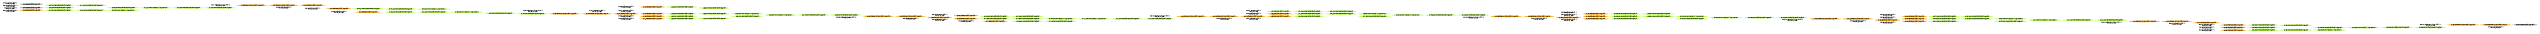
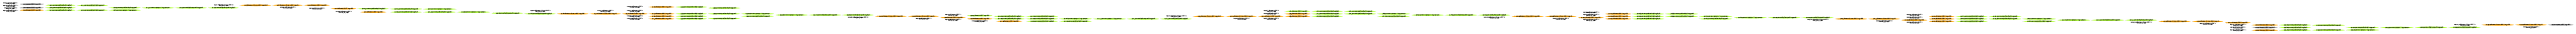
  digraph {
    fontname="DejaVu Sans"
    rankdir=LR
    node [fontname="DejaVu Sans" shape=ellipse color=greenyellow style=filled]
    edge [fontname="DejaVu Sans"]
    n1 [label="input0 [0, 2-cublas_0-Op(nn.dense)[*, *]]:\nTensor[(64, 1024), float32]" shape=rectangle color="" style=""]
    n2 [color=grey60 label="Call [2, 0-cublas_0-Op(nn.dense)[*, *]](op=nn.dense)"]
    n3 [color=orange label="Call [6, 1-tensorrt_0-Op(nn.dense)[*, *]](op=nn.dense)"]
    n4 [color=grey60 label="Call [11, 2-cublas_0-Op(nn.dense)[*, *]](op=nn.dense)"]
    n5 [label="Call [3, 4-autotvm_0-Op(transpose)[1-Op(reshape)[*]]](op=reshape)"]
    n6 [label="Call [7, 3-autotvm_0-Op(transpose)[1-Op(reshape)[*]]](op=reshape)"]
    n7 [label="Call [12, 5-autotvm_0-Op(transpose)[1-Op(reshape)[*]]](op=reshape)"]
    n8 [label="Constant [1, 0-cublas_0-Op(nn.dense)[*, *]]:\nTensor[(1024, 1024), float32]" shape=rectangle color="" style=""]
    n9 [label="Call [4, 4-autotvm_0-Op(transpose)[1-Op(reshape)[*]]](op=transpose)"]
    n10 [label="Call [9, 6-autotvm_0-Op(nn.batch_matmul)[*, *]](op=nn.batch_matmul)"]
    n11 [label="Call [14, 7-autotvm_0-Op(nn.batch_matmul)[*, *]](op=nn.batch_matmul)"]
    n12 [label="Constant [5, 1-tensorrt_0-Op(nn.dense)[*, *]]:\nTensor[(1024, 1024), float32]" shape=rectangle color="" style=""]
    n13 [label="Call [8, 3-autotvm_0-Op(transpose)[1-Op(reshape)[*]]](op=transpose)"]
    n14 [label="Call [15, 8-autotvm_0-Op(reshape)[1-Op(transpose)[*]]](op=transpose)"]
    n15 [label="Constant [10, 2-cublas_0-Op(nn.dense)[*, *]]:\nTensor[(1024, 1024), float32]" shape=rectangle color="" style=""]
    n16 [label="Call [13, 5-autotvm_0-Op(transpose)[1-Op(reshape)[*]]](op=transpose)"]
    n17 [label="Call [16, 8-autotvm_0-Op(reshape)[1-Op(transpose)[*]]](op=reshape)"]
    n18 [color=orange label="Call [18, 9-tensorrt_0-Op(nn.relu)[1-Op(nn.dense)[*, *]]](op=nn.dense)"]
    n19 [color=orange label="Call [19, 9-tensorrt_0-Op(nn.relu)[1-Op(nn.dense)[*, *]]](op=nn.relu)"]
    n20 [label="Constant [17, 9-tensorrt_0-Op(nn.relu)[1-Op(nn.dense)[*, *]]]:\nTensor[(4096, 1024), float32]" shape=rectangle color="" style=""]
    n21 [color=orange label="Call [21, 10-tensorrt_0-Op(nn.dense)[*, *]](op=nn.dense)"]
    n22 [color=orange label="Call [23, 12-tensorrt_0-Op(nn.dense)[*, *]](op=nn.dense)"]
    n23 [color=orange label="Call [27, 11-tensorrt_0-Op(nn.dense)[*, *]](op=nn.dense)"]
    n24 [label="Constant [20, 10-tensorrt_0-Op(nn.dense)[*, *]]:\nTensor[(1024, 4096), float32]" shape=rectangle color="" style=""]
    n25 [label="Call [24, 15-autotvm_0-Op(transpose)[1-Op(reshape)[*]]](op=reshape)"]
    n26 [label="Call [28, 14-autotvm_0-Op(transpose)[1-Op(reshape)[*]]](op=reshape)"]
    n27 [color=orange label="Call [32, 13-tensorrt_0-Op(nn.dense)[*, *]](op=nn.dense)"]
    n28 [label="Call [33, 16-autotvm_0-Op(transpose)[1-Op(reshape)[*]]](op=reshape)"]
    n29 [label="Constant [22, 12-tensorrt_0-Op(nn.dense)[*, *]]:\nTensor[(1024, 1024), float32]" shape=rectangle color="" style=""]
    n30 [label="Call [25, 15-autotvm_0-Op(transpose)[1-Op(reshape)[*]]](op=transpose)"]
    n31 [label="Call [30, 17-autotvm_0-Op(nn.batch_matmul)[*, *]](op=nn.batch_matmul)"]
    n32 [label="Call [35, 18-autotvm_0-Op(nn.batch_matmul)[*, *]](op=nn.batch_matmul)"]
    n33 [label="Constant [26, 11-tensorrt_0-Op(nn.dense)[*, *]]:\nTensor[(1024, 1024), float32]" shape=rectangle color="" style=""]
    n34 [label="Call [29, 14-autotvm_0-Op(transpose)[1-Op(reshape)[*]]](op=transpose)"]
    n35 [label="Call [36, 19-autotvm_0-Op(reshape)[1-Op(transpose)[*]]](op=transpose)"]
    n36 [label="Constant [31, 13-tensorrt_0-Op(nn.dense)[*, *]]:\nTensor[(1024, 1024), float32]" shape=rectangle color="" style=""]
    n37 [label="Call [34, 16-autotvm_0-Op(transpose)[1-Op(reshape)[*]]](op=transpose)"]
    n38 [label="Call [37, 19-autotvm_0-Op(reshape)[1-Op(transpose)[*]]](op=reshape)"]
    n39 [color=orange label="Call [39, 20-tensorrt_0-Op(nn.relu)[1-Op(nn.dense)[*, *]]](op=nn.dense)"]
    n40 [color=orange label="Call [40, 20-tensorrt_0-Op(nn.relu)[1-Op(nn.dense)[*, *]]](op=nn.relu)"]
    n41 [label="Constant [38, 20-tensorrt_0-Op(nn.relu)[1-Op(nn.dense)[*, *]]]:\nTensor[(4096, 1024), float32]" shape=rectangle color="" style=""]
    n42 [color=orange label="Call [42, 21-tensorrt_0-Op(nn.dense)[*, *]](op=nn.dense)"]
    n43 [color=orange label="Call [48, 22-tensorrt_0-Op(nn.dense)[*, *]](op=nn.dense)"]
    n44 [color=orange label="Call [53, 24-tensorrt_0-Op(nn.dense)[*, *]](op=nn.dense)"]
    n45 [label="Constant [41, 21-tensorrt_0-Op(nn.dense)[*, *]]:\nTensor[(1024, 4096), float32]" shape=rectangle color="" style=""]
    n46 [color=orange label="Call [44, 23-tensorrt_0-Op(nn.dense)[*, *]](op=nn.dense)"]
    n47 [label="Call [45, 26-autotvm_0-Op(transpose)[1-Op(reshape)[*]]](op=reshape)"]
    n48 [label="Call [49, 25-autotvm_0-Op(transpose)[1-Op(reshape)[*]]](op=reshape)"]
    n49 [label="Call [54, 27-autotvm_0-Op(transpose)[1-Op(reshape)[*]]](op=reshape)"]
    n50 [label="Constant [43, 23-tensorrt_0-Op(nn.dense)[*, *]]:\nTensor[(1024, 1024), float32]" shape=rectangle color="" style=""]
    n51 [label="Call [46, 26-autotvm_0-Op(transpose)[1-Op(reshape)[*]]](op=transpose)"]
    n52 [label="Call [51, 28-autotvm_0-Op(nn.batch_matmul)[*, *]](op=nn.batch_matmul)"]
    n53 [label="Call [56, 29-autotvm_0-Op(nn.batch_matmul)[*, *]](op=nn.batch_matmul)"]
    n54 [label="Constant [47, 22-tensorrt_0-Op(nn.dense)[*, *]]:\nTensor[(1024, 1024), float32]" shape=rectangle color="" style=""]
    n55 [label="Call [50, 25-autotvm_0-Op(transpose)[1-Op(reshape)[*]]](op=transpose)"]
    n56 [label="Call [57, 30-autotvm_0-Op(reshape)[1-Op(transpose)[*]]](op=transpose)"]
    n57 [label="Constant [52, 24-tensorrt_0-Op(nn.dense)[*, *]]:\nTensor[(1024, 1024), float32]" shape=rectangle color="" style=""]
    n58 [label="Call [55, 27-autotvm_0-Op(transpose)[1-Op(reshape)[*]]](op=transpose)"]
    n59 [label="Call [58, 30-autotvm_0-Op(reshape)[1-Op(transpose)[*]]](op=reshape)"]
    n60 [color=orange label="Call [60, 31-tensorrt_0-Op(nn.relu)[1-Op(nn.dense)[*, *]]](op=nn.dense)"]
    n61 [color=orange label="Call [61, 31-tensorrt_0-Op(nn.relu)[1-Op(nn.dense)[*, *]]](op=nn.relu)"]
    n62 [label="Constant [59, 31-tensorrt_0-Op(nn.relu)[1-Op(nn.dense)[*, *]]]:\nTensor[(4096, 1024), float32]" shape=rectangle color="" style=""]
    n63 [color=orange label="Call [63, 32-tensorrt_0-Op(nn.dense)[*, *]](op=nn.dense)"]
-   n64 [color=orange label="Call [65, 34-tensorrt_0-Op(nn.dense)[*, *]](op=nn.dense)"]
+   n64 [color=orange label="Call [65, 34-tensorrt_0-Op(nn.dense)[*, *]](op=nn.dense)" fillcolor=greenyellow]
    n65 [color=orange label="Call [69, 33-tensorrt_0-Op(nn.dense)[*, *]](op=nn.dense)"]
    n66 [label="Constant [62, 32-tensorrt_0-Op(nn.dense)[*, *]]:\nTensor[(1024, 4096), float32]" shape=rectangle color="" style=""]
    n67 [label="Call [66, 37-autotvm_0-Op(transpose)[1-Op(reshape)[*]]](op=reshape)"]
    n68 [label="Call [70, 36-autotvm_0-Op(transpose)[1-Op(reshape)[*]]](op=reshape)"]
    n69 [color=orange label="Call [74, 35-tensorrt_0-Op(nn.dense)[*, *]](op=nn.dense)"]
    n70 [label="Call [75, 38-autotvm_0-Op(transpose)[1-Op(reshape)[*]]](op=reshape)"]
    n71 [label="Constant [64, 34-tensorrt_0-Op(nn.dense)[*, *]]:\nTensor[(1024, 1024), float32]" shape=rectangle color="" style=""]
    n72 [label="Call [67, 37-autotvm_0-Op(transpose)[1-Op(reshape)[*]]](op=transpose)"]
    n73 [label="Call [72, 39-autotvm_0-Op(nn.batch_matmul)[*, *]](op=nn.batch_matmul)"]
    n74 [label="Call [77, 40-autotvm_0-Op(nn.batch_matmul)[*, *]](op=nn.batch_matmul)"]
    n75 [label="Constant [68, 33-tensorrt_0-Op(nn.dense)[*, *]]:\nTensor[(1024, 1024), float32]" shape=rectangle color="" style=""]
    n76 [label="Call [71, 36-autotvm_0-Op(transpose)[1-Op(reshape)[*]]](op=transpose)"]
    n77 [label="Call [78, 41-autotvm_0-Op(reshape)[1-Op(transpose)[*]]](op=transpose)"]
    n78 [label="Constant [73, 35-tensorrt_0-Op(nn.dense)[*, *]]:\nTensor[(1024, 1024), float32]" shape=rectangle color="" style=""]
    n79 [label="Call [76, 38-autotvm_0-Op(transpose)[1-Op(reshape)[*]]](op=transpose)"]
    n80 [label="Call [79, 41-autotvm_0-Op(reshape)[1-Op(transpose)[*]]](op=reshape)"]
    n81 [color=orange label="Call [81, 42-tensorrt_0-Op(nn.relu)[1-Op(nn.dense)[*, *]]](op=nn.dense)"]
    n82 [color=orange label="Call [82, 42-tensorrt_0-Op(nn.relu)[1-Op(nn.dense)[*, *]]](op=nn.relu)"]
    n83 [label="Constant [80, 42-tensorrt_0-Op(nn.relu)[1-Op(nn.dense)[*, *]]]:\nTensor[(4096, 1024), float32]" shape=rectangle color="" style=""]
    n84 [color=orange label="Call [84, 43-tensorrt_0-Op(nn.dense)[*, *]](op=nn.dense)"]
    n85 [color=orange label="Call [86, 45-tensorrt_0-Op(nn.dense)[*, *]](op=nn.dense)"]
    n86 [color=orange label="Call [95, 46-tensorrt_0-Op(nn.dense)[*, *]](op=nn.dense)"]
    n87 [label="Constant [83, 43-tensorrt_0-Op(nn.dense)[*, *]]:\nTensor[(1024, 4096), float32]" shape=rectangle color="" style=""]
    n88 [label="Call [87, 48-autotvm_0-Op(transpose)[1-Op(reshape)[*]]](op=reshape)"]
    n89 [color=orange fillcolor=greenyellow label="Call [90, 44-tensorrt_0-Op(nn.dense)[*, *]](op=nn.dense)"]
    n90 [label="Call [91, 47-autotvm_0-Op(transpose)[1-Op(reshape)[*]]](op=reshape)"]
    n91 [label="Call [96, 49-autotvm_0-Op(transpose)[1-Op(reshape)[*]]](op=reshape)"]
    n92 [label="Constant [85, 45-tensorrt_0-Op(nn.dense)[*, *]]:\nTensor[(1024, 1024), float32]" shape=rectangle color="" style=""]
    n93 [label="Call [88, 48-autotvm_0-Op(transpose)[1-Op(reshape)[*]]](op=transpose)"]
    n94 [label="Call [93, 50-autotvm_0-Op(nn.batch_matmul)[*, *]](op=nn.batch_matmul)"]
    n95 [label="Call [98, 51-autotvm_0-Op(nn.batch_matmul)[*, *]](op=nn.batch_matmul)"]
    n96 [label="Constant [89, 44-tensorrt_0-Op(nn.dense)[*, *]]:\nTensor[(1024, 1024), float32]" shape=rectangle color="" style=""]
    n97 [label="Call [92, 47-autotvm_0-Op(transpose)[1-Op(reshape)[*]]](op=transpose)"]
    n98 [label="Call [99, 52-autotvm_0-Op(reshape)[1-Op(transpose)[*]]](op=transpose)"]
    n99 [label="Constant [94, 46-tensorrt_0-Op(nn.dense)[*, *]]:\nTensor[(1024, 1024), float32]" shape=rectangle color="" style=""]
    n100 [label="Call [97, 49-autotvm_0-Op(transpose)[1-Op(reshape)[*]]](op=transpose)"]
    n101 [label="Call [100, 52-autotvm_0-Op(reshape)[1-Op(transpose)[*]]](op=reshape)"]
    n102 [color=orange label="Call [102, 53-tensorrt_0-Op(nn.relu)[1-Op(nn.dense)[*, *]]](op=nn.dense)"]
    n103 [color=orange label="Call [103, 53-tensorrt_0-Op(nn.relu)[1-Op(nn.dense)[*, *]]](op=nn.relu)"]
    n104 [label="Constant [101, 53-tensorrt_0-Op(nn.relu)[1-Op(nn.dense)[*, *]]]:\nTensor[(4096, 1024), float32]" shape=rectangle color="" style=""]
    n105 [color=orange label="Call [105, 54-tensorrt_0-Op(nn.dense)[*, *]](op=nn.dense)"]
    n106 [color=orange label="Call [107, 56-tensorrt_0-Op(nn.dense)[*, *]](op=nn.dense)"]
    n107 [color=orange label="Call [111, 55-tensorrt_0-Op(nn.dense)[*, *]](op=nn.dense)"]
    n108 [color=orange label="Call [116, 57-tensorrt_0-Op(nn.dense)[*, *]](op=nn.dense)"]
    n109 [label="Constant [104, 54-tensorrt_0-Op(nn.dense)[*, *]]:\nTensor[(1024, 4096), float32]" shape=rectangle color="" style=""]
    n110 [label="Call [108, 59-autotvm_0-Op(transpose)[1-Op(reshape)[*]]](op=reshape)"]
    n111 [label="Call [112, 58-autotvm_0-Op(transpose)[1-Op(reshape)[*]]](op=reshape)"]
    n112 [label="Call [117, 60-autotvm_0-Op(transpose)[1-Op(reshape)[*]]](op=reshape)"]
    n113 [label="Constant [106, 56-tensorrt_0-Op(nn.dense)[*, *]]:\nTensor[(1024, 1024), float32]" shape=rectangle color="" style=""]
    n114 [label="Call [109, 59-autotvm_0-Op(transpose)[1-Op(reshape)[*]]](op=transpose)"]
    n115 [label="Call [114, 61-autotvm_0-Op(nn.batch_matmul)[*, *]](op=nn.batch_matmul)"]
    n116 [label="Call [119, 62-autotvm_0-Op(nn.batch_matmul)[*, *]](op=nn.batch_matmul)"]
    n117 [label="Constant [110, 55-tensorrt_0-Op(nn.dense)[*, *]]:\nTensor[(1024, 1024), float32]" shape=rectangle color="" style=""]
    n118 [label="Call [113, 58-autotvm_0-Op(transpose)[1-Op(reshape)[*]]](op=transpose)"]
    n119 [label="Call [120, 63-autotvm_0-Op(reshape)[1-Op(transpose)[*]]](op=transpose)"]
    n120 [label="Constant [115, 57-tensorrt_0-Op(nn.dense)[*, *]]:\nTensor[(1024, 1024), float32]" shape=rectangle color="" style=""]
    n121 [label="Call [118, 60-autotvm_0-Op(transpose)[1-Op(reshape)[*]]](op=transpose)"]
    n122 [label="Call [121, 63-autotvm_0-Op(reshape)[1-Op(transpose)[*]]](op=reshape)"]
    n123 [color=orange label="Call [123, 64-tensorrt_0-Op(nn.relu)[1-Op(nn.dense)[*, *]]](op=nn.dense)"]
    n124 [color=orange label="Call [124, 64-tensorrt_0-Op(nn.relu)[1-Op(nn.dense)[*, *]]](op=nn.relu)"]
    n125 [label="Constant [122, 64-tensorrt_0-Op(nn.relu)[1-Op(nn.dense)[*, *]]]:\nTensor[(4096, 1024), float32]" shape=rectangle color="" style=""]
    n126 [color=orange label="Call [126, 65-tensorrt_0-Op(nn.dense)[*, *]](op=nn.dense)"]
    n127 [color=orange label="Call [128, 67-tensorrt_0-Op(nn.dense)[*, *]](op=nn.dense)"]
    n128 [color=orange label="Call [132, 66-tensorrt_0-Op(nn.dense)[*, *]](op=nn.dense)"]
    n129 [color=orange label="Call [137, 68-tensorrt_0-Op(nn.dense)[*, *]](op=nn.dense)"]
    n130 [label="Constant [125, 65-tensorrt_0-Op(nn.dense)[*, *]]:\nTensor[(1024, 4096), float32]" shape=rectangle color="" style=""]
    n131 [label="Call [129, 70-autotvm_0-Op(transpose)[1-Op(reshape)[*]]](op=reshape)"]
    n132 [label="Call [133, 69-autotvm_0-Op(transpose)[1-Op(reshape)[*]]](op=reshape)"]
    n133 [label="Call [138, 71-autotvm_0-Op(transpose)[1-Op(reshape)[*]]](op=reshape)"]
    n134 [label="Constant [127, 67-tensorrt_0-Op(nn.dense)[*, *]]:\nTensor[(1024, 1024), float32]" shape=rectangle color="" style=""]
    n135 [label="Call [130, 70-autotvm_0-Op(transpose)[1-Op(reshape)[*]]](op=transpose)"]
    n136 [label="Call [135, 72-autotvm_0-Op(nn.batch_matmul)[*, *]](op=nn.batch_matmul)"]
    n137 [label="Call [140, 73-autotvm_0-Op(nn.batch_matmul)[*, *]](op=nn.batch_matmul)"]
    n138 [label="Constant [131, 66-tensorrt_0-Op(nn.dense)[*, *]]:\nTensor[(1024, 1024), float32]" shape=rectangle color="" style=""]
    n139 [label="Call [134, 69-autotvm_0-Op(transpose)[1-Op(reshape)[*]]](op=transpose)"]
    n140 [label="Call [141, 74-autotvm_0-Op(reshape)[1-Op(transpose)[*]]](op=transpose)"]
    n141 [label="Constant [136, 68-tensorrt_0-Op(nn.dense)[*, *]]:\nTensor[(1024, 1024), float32]" shape=rectangle color="" style=""]
    n142 [label="Call [139, 71-autotvm_0-Op(transpose)[1-Op(reshape)[*]]](op=transpose)"]
    n143 [label="Call [142, 74-autotvm_0-Op(reshape)[1-Op(transpose)[*]]](op=reshape)"]
    n144 [color=orange label="Call [144, 75-tensorrt_0-Op(nn.relu)[1-Op(nn.dense)[*, *]]](op=nn.dense)"]
    n145 [color=orange label="Call [145, 75-tensorrt_0-Op(nn.relu)[1-Op(nn.dense)[*, *]]](op=nn.relu)"]
    n146 [label="Constant [143, 75-tensorrt_0-Op(nn.relu)[1-Op(nn.dense)[*, *]]]:\nTensor[(4096, 1024), float32]" shape=rectangle color="" style=""]
    n147 [color=orange label="Call [147, 76-tensorrt_0-Op(nn.dense)[*, *]](op=nn.dense)"]
    n148 [color=orange label="Call [149, 78-tensorrt_0-Op(nn.dense)[*, *]](op=nn.dense)"]
    n149 [color=grey60 label="Call [158, 79-cublas_0-Op(nn.dense)[*, *]](op=nn.dense)"]
    n150 [color=grey60 label="Call [168, 87-cublas_0-Op(nn.dense)[*, *]](op=nn.dense)"]
    n151 [label="Constant [146, 76-tensorrt_0-Op(nn.dense)[*, *]]:\nTensor[(1024, 4096), float32]" shape=rectangle color="" style=""]
    n152 [label="Call [150, 81-autotvm_0-Op(transpose)[1-Op(reshape)[*]]](op=reshape)"]
    n153 [color=orange label="Call [153, 77-tensorrt_0-Op(nn.dense)[*, *]](op=nn.dense)"]
    n154 [label="Call [154, 80-autotvm_0-Op(transpose)[1-Op(reshape)[*]]](op=reshape)"]
    n155 [label="Call [159, 82-autotvm_0-Op(transpose)[1-Op(reshape)[*]]](op=reshape)"]
    n156 [label="Constant [148, 78-tensorrt_0-Op(nn.dense)[*, *]]:\nTensor[(1024, 1024), float32]" shape=rectangle color="" style=""]
    n157 [label="Call [151, 81-autotvm_0-Op(transpose)[1-Op(reshape)[*]]](op=transpose)"]
    n158 [label="Call [156, 83-autotvm_0-Op(nn.batch_matmul)[*, *]](op=nn.batch_matmul)"]
    n159 [label="Call [161, 84-autotvm_0-Op(nn.batch_matmul)[*, *]](op=nn.batch_matmul)"]
    n160 [label="Constant [152, 77-tensorrt_0-Op(nn.dense)[*, *]]:\nTensor[(1024, 1024), float32]" shape=rectangle color="" style=""]
    n161 [label="Call [155, 80-autotvm_0-Op(transpose)[1-Op(reshape)[*]]](op=transpose)"]
    n162 [label="Call [162, 85-autotvm_0-Op(reshape)[1-Op(transpose)[*]]](op=transpose)"]
    n163 [label="Constant [157, 79-cublas_0-Op(nn.dense)[*, *]]:\nTensor[(1024, 1024), float32]" shape=rectangle color="" style=""]
    n164 [label="Call [160, 82-autotvm_0-Op(transpose)[1-Op(reshape)[*]]](op=transpose)"]
    n165 [label="Call [163, 85-autotvm_0-Op(reshape)[1-Op(transpose)[*]]](op=reshape)"]
    n166 [color=orange label="Call [165, 86-tensorrt_0-Op(nn.relu)[1-Op(nn.dense)[*, *]]](op=nn.dense)"]
    n167 [color=orange label="Call [166, 86-tensorrt_0-Op(nn.relu)[1-Op(nn.dense)[*, *]]](op=nn.relu)"]
    n168 [label="Constant [164, 86-tensorrt_0-Op(nn.relu)[1-Op(nn.dense)[*, *]]]:\nTensor[(4096, 1024), float32]" shape=rectangle color="" style=""]
    n169 [label="Constant [167, 87-cublas_0-Op(nn.dense)[*, *]]:\nTensor[(1024, 4096), float32]" shape=rectangle color="" style=""]
    n1 -> n2
    n1 -> n3
    n1 -> n4
    n2 -> n5
    n3 -> n6
    n4 -> n7
    n5 -> n9
    n6 -> n13
    n7 -> n16
    n8 -> n2
    n9 -> n10
    n10 -> n11
    n11 -> n14
    n12 -> n3
    n13 -> n10
    n14 -> n17
    n15 -> n4
    n16 -> n11
    n17 -> n18
    n18 -> n19
    n19 -> n21
    n20 -> n18
    n21 -> n2
    n21 -> n22
    n21 -> n23
    n22 -> n25
    n23 -> n26
    n24 -> n21
    n25 -> n30
    n26 -> n34
    n27 -> n28
    n28 -> n37
    n29 -> n22
    n30 -> n31
    n31 -> n32
    n32 -> n35
    n33 -> n23
    n34 -> n31
    n35 -> n38
    n36 -> n27
    n37 -> n32
    n38 -> n39
    n39 -> n40
    n40 -> n42
    n41 -> n39
    n42 -> n22
    n42 -> n43
    n42 -> n44
    n43 -> n48
    n44 -> n49
    n45 -> n42
    n46 -> n47
    n47 -> n51
    n48 -> n55
    n49 -> n58
    n50 -> n46
    n51 -> n52
    n52 -> n53
    n53 -> n56
    n54 -> n43
    n55 -> n52
    n56 -> n59
    n57 -> n44
    n58 -> n53
    n59 -> n60
    n60 -> n61
    n61 -> n63
    n62 -> n60
    n63 -> n64
    n63 -> n65
    n64 -> n67
    n65 -> n68
    n66 -> n63
    n67 -> n72
    n68 -> n76
    n69 -> n70
    n70 -> n79
    n71 -> n64
    n72 -> n73
    n73 -> n74
    n74 -> n77
    n75 -> n65
    n76 -> n73
    n77 -> n80
    n78 -> n69
    n79 -> n74
    n80 -> n81
    n81 -> n82
    n82 -> n84
    n83 -> n81
    n84 -> n64
    n84 -> n85
    n84 -> n86
    n85 -> n88
    n86 -> n91
    n87 -> n84
    n88 -> n93
    n89 -> n90
    n90 -> n97
    n91 -> n100
    n92 -> n85
    n93 -> n94
    n94 -> n95
    n95 -> n98
    n96 -> n89
    n97 -> n94
    n98 -> n101
    n99 -> n86
    n100 -> n95
    n101 -> n102
    n102 -> n103
    n103 -> n105
    n104 -> n102
    n105 -> n106
    n105 -> n107
    n105 -> n108
    n106 -> n110
    n107 -> n111
    n108 -> n112
    n109 -> n105
    n110 -> n114
    n111 -> n118
    n112 -> n121
    n113 -> n106
    n114 -> n115
    n115 -> n116
    n116 -> n119
    n117 -> n107
    n118 -> n115
    n119 -> n122
    n120 -> n108
    n121 -> n116
    n122 -> n123
    n123 -> n124
    n124 -> n126
    n125 -> n123
    n126 -> n127
    n126 -> n128
    n126 -> n129
    n127 -> n131
    n128 -> n132
    n129 -> n133
    n130 -> n126
    n131 -> n135
    n132 -> n139
    n133 -> n142
    n134 -> n127
    n135 -> n136
    n136 -> n137
    n137 -> n140
    n138 -> n128
    n139 -> n136
    n140 -> n143
    n141 -> n129
    n142 -> n137
    n143 -> n144
    n144 -> n145
    n145 -> n147
    n146 -> n144
    n147 -> n148
    n147 -> n149
    n147 -> n150
    n148 -> n152
    n149 -> n155
    n151 -> n147
    n152 -> n157
    n153 -> n154
    n154 -> n161
    n155 -> n164
    n156 -> n148
    n157 -> n158
    n158 -> n159
    n159 -> n162
    n160 -> n153
    n161 -> n158
    n162 -> n165
    n163 -> n149
    n164 -> n159
    n165 -> n166
    n166 -> n167
    n167 -> n150
    n168 -> n166
    n169 -> n150
  }
